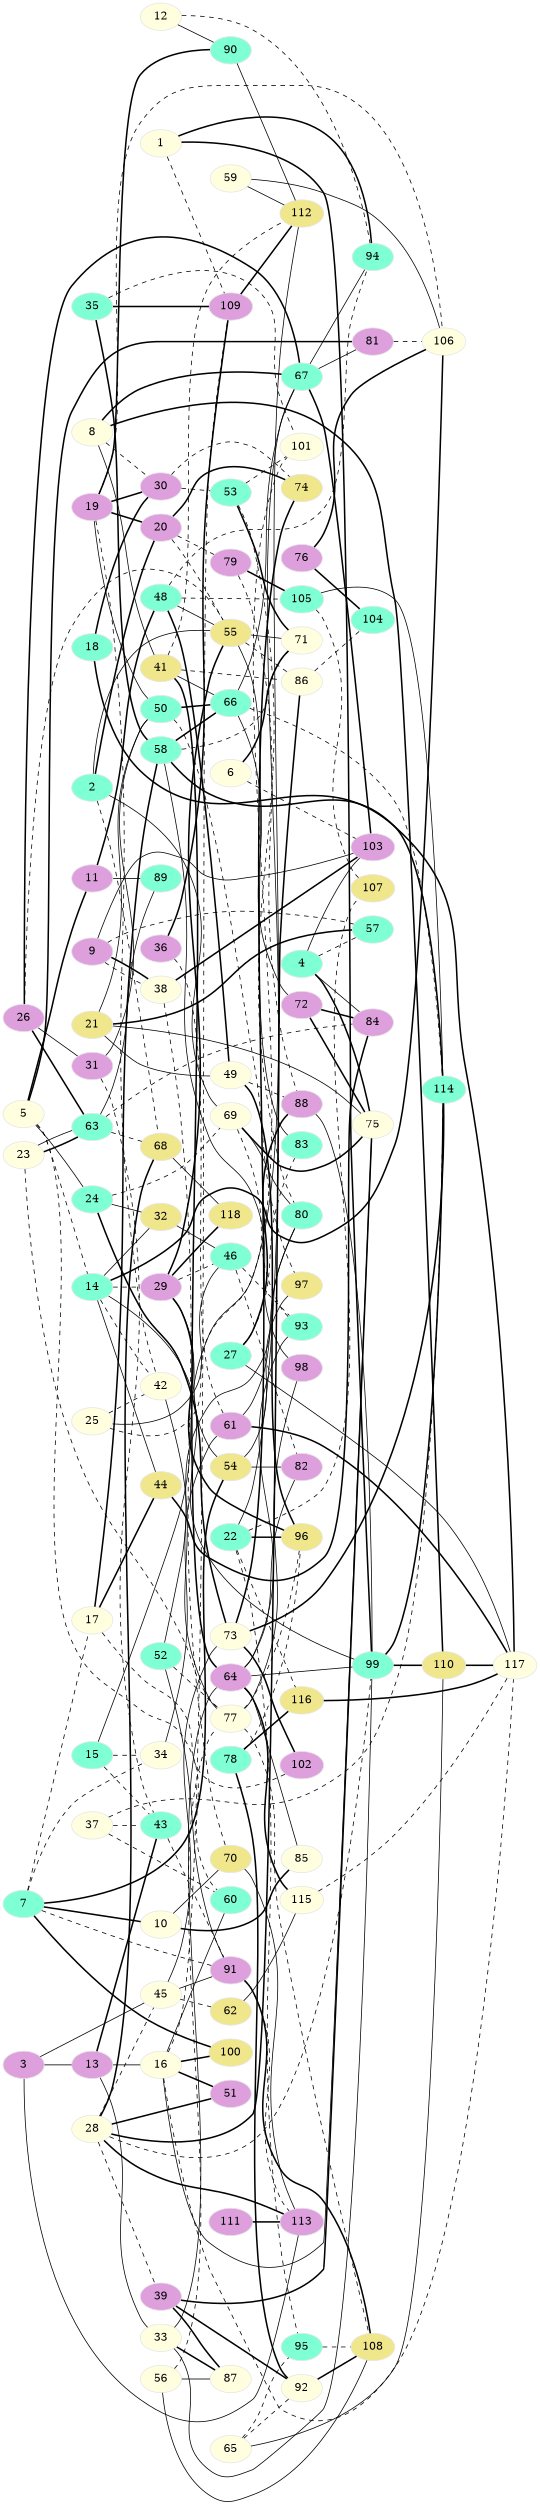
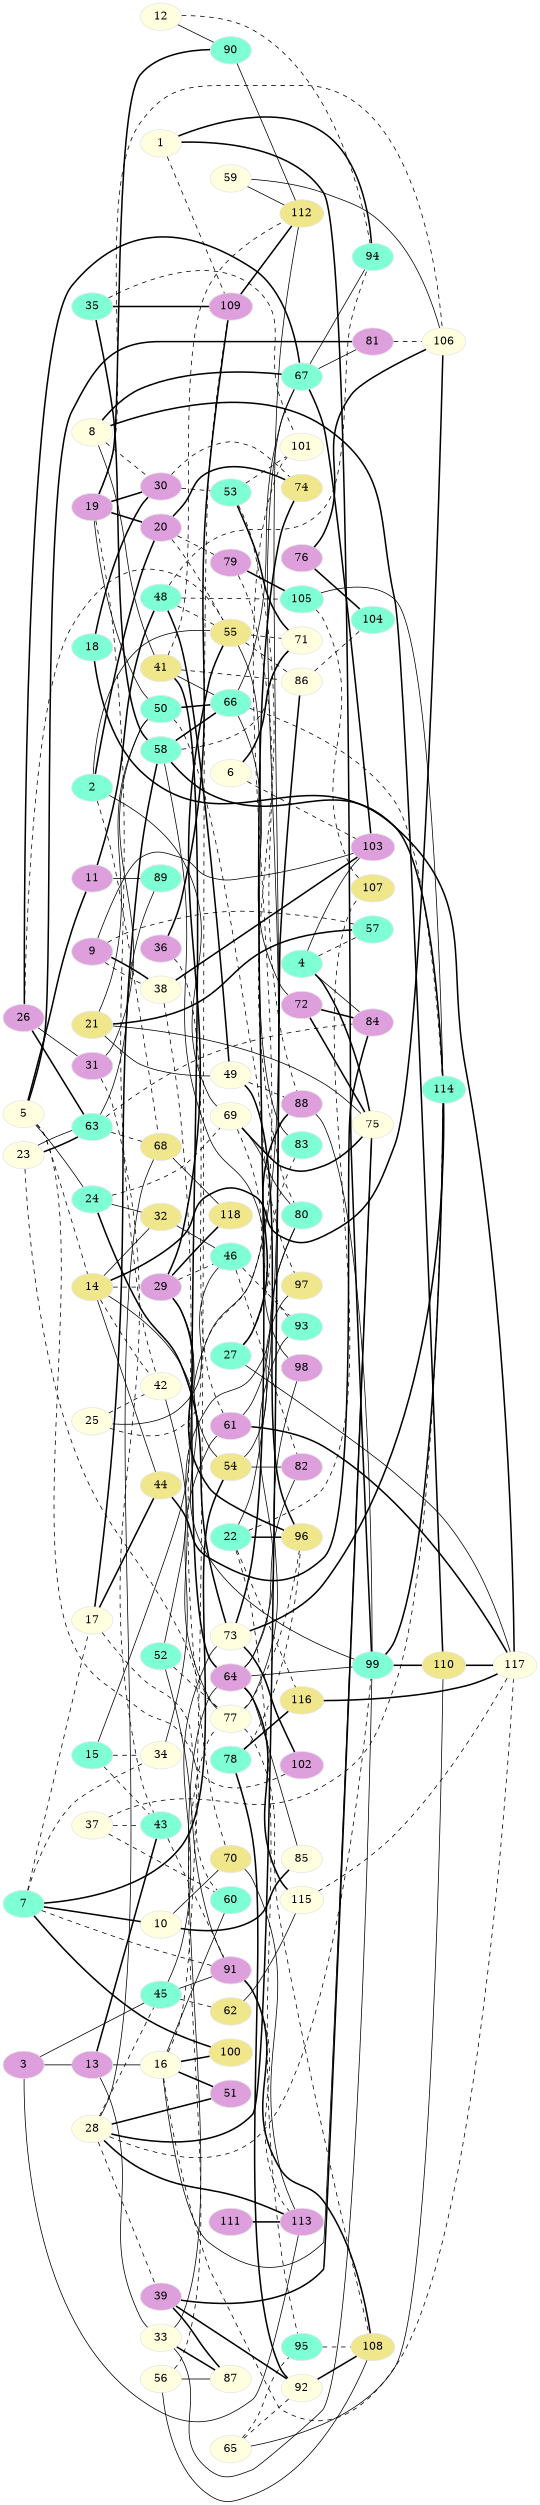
  graph {
    rankdir=LR
    node [color=gray90 fillcolor=aquamarine style=filled]
    edge [style=dashed]
    94
    1 [fillcolor=lightyellow]
    99
    109 [fillcolor=plum]
    110 [fillcolor=khaki]
    114
    112 [fillcolor=khaki]
    2
    20 [fillcolor=plum]
    55 [fillcolor=khaki]
    68 [fillcolor=khaki]
    69 [fillcolor=lightyellow]
    74 [fillcolor=khaki]
    79 [fillcolor=plum]
    71 [fillcolor=lightyellow]
    83
    86 [fillcolor=lightyellow]
    118 [fillcolor=khaki]
    75 [fillcolor=lightyellow]
    93
    80
    3 [fillcolor=plum]
    13 [fillcolor=plum]
-   45 [fillcolor=lightyellow]
+   45
    113 [fillcolor=plum]
    16 [fillcolor=lightyellow]
    33 [fillcolor=lightyellow]
    43
    91 [fillcolor=plum]
    73 [fillcolor=lightyellow]
    62 [fillcolor=khaki]
    4
    57
    84 [fillcolor=plum]
    103 [fillcolor=plum]
    11 [fillcolor=plum]
    5 [fillcolor=lightyellow]
-   14
+   14 [fillcolor=khaki]
    24
    60
    81 [fillcolor=plum]
    48
    89
    29 [fillcolor=plum]
    32 [fillcolor=khaki]
    42 [fillcolor=lightyellow]
    44 [fillcolor=khaki]
    106 [fillcolor=lightyellow]
    6 [fillcolor=lightyellow]
    7
    10 [fillcolor=lightyellow]
    17 [fillcolor=lightyellow]
    34 [fillcolor=lightyellow]
    54 [fillcolor=khaki]
    100 [fillcolor=khaki]
    70 [fillcolor=khaki]
    85 [fillcolor=lightyellow]
    58
    102 [fillcolor=plum]
    61 [fillcolor=plum]
    82 [fillcolor=plum]
    97 [fillcolor=khaki]
    108 [fillcolor=khaki]
    30 [fillcolor=plum]
    8 [fillcolor=lightyellow]
    41 [fillcolor=khaki]
    67
    53
    64 [fillcolor=plum]
    66
    117 [fillcolor=lightyellow]
    9 [fillcolor=plum]
    38 [fillcolor=lightyellow]
    49 [fillcolor=lightyellow]
    105
    12 [fillcolor=lightyellow]
    90
    51 [fillcolor=plum]
    87 [fillcolor=lightyellow]
    96 [fillcolor=khaki]
    46
    77 [fillcolor=lightyellow]
    15
    98 [fillcolor=plum]
    18
    19 [fillcolor=plum]
    50
    88 [fillcolor=plum]
    21 [fillcolor=khaki]
    22
    95
    107 [fillcolor=khaki]
    116 [fillcolor=khaki]
    63
    23 [fillcolor=lightyellow]
    25 [fillcolor=lightyellow]
    101 [fillcolor=lightyellow]
    26 [fillcolor=plum]
    31 [fillcolor=plum]
    27
    28 [fillcolor=lightyellow]
    39 [fillcolor=plum]
    92 [fillcolor=lightyellow]
    104
    111 [fillcolor=plum]
    115 [fillcolor=lightyellow]
    35
    36 [fillcolor=plum]
    37 [fillcolor=lightyellow]
    76 [fillcolor=plum]
    72 [fillcolor=plum]
    52
    56 [fillcolor=lightyellow]
    59 [fillcolor=lightyellow]
    65 [fillcolor=lightyellow]
    78
    1 -- 94 [style=bold]
    1 -- 99 [style=bold]
    1 -- 109
    99 -- 110 [style=bold]
    99 -- 114 [style=bold]
    109 -- 112 [style=bold]
    110 -- 117 [style=bold]
    2 -- 20 [style=bold]
    2 -- 55 [style=solid]
    2 -- 68
    2 -- 69 [style=solid]
    20 -- 55
    20 -- 74 [style=bold]
    20 -- 79
-   55 -- 71 [style=solid]
+   55 -- 71
    55 -- 83 [style=solid]
    55 -- 86
    68 -- 118 [style=solid]
    69 -- 75 [style=bold]
    69 -- 93
    69 -- 80 [style=solid]
    79 -- 105 [style=bold]
    79 -- 88
    86 -- 104
    3 -- 13 [style=solid]
    3 -- 45 [style=solid]
    3 -- 113 [style=solid]
    13 -- 16 [style=solid]
    13 -- 33 [style=solid]
    13 -- 43 [style=bold]
    45 -- 91 [style=solid]
    45 -- 73 [style=solid]
    45 -- 62
    16 -- 109
    16 -- 75 [style=solid]
    16 -- 60 [style=solid]
    16 -- 100 [style=bold]
    16 -- 117
    16 -- 51 [style=bold]
    33 -- 99 [style=solid]
    33 -- 64 [style=solid]
    33 -- 87 [style=bold]
    43 -- 91
    91 -- 113
    91 -- 108 [style=bold]
    73 -- 114 [style=bold]
    73 -- 74 [style=bold]
    73 -- 102 [style=bold]
    62 -- 115 [style=solid]
    4 -- 75 [style=bold]
    4 -- 57
    4 -- 84 [style=solid]
    4 -- 103 [style=solid]
    11 -- 48 [style=bold]
    11 -- 89 [style=solid]
    5 -- 11 [style=bold]
    5 -- 14
    5 -- 24 [style=solid]
    5 -- 60
    5 -- 81 [style=bold]
    14 -- 99 [style=solid]
    14 -- 29
    14 -- 32 [style=solid]
    14 -- 42
    14 -- 44 [style=solid]
    14 -- 106 [style=bold]
    24 -- 69
    24 -- 73 [style=bold]
    24 -- 32 [style=solid]
    81 -- 106
    48 -- 94
-   48 -- 55 [style=solid]
+   48 -- 55
    48 -- 49 [style=bold]
    48 -- 105
    29 -- 55 [style=bold]
    29 -- 118 [style=bold]
    29 -- 54 [style=solid]
    29 -- 96 [style=bold]
    29 -- 46
    32 -- 46 [style=solid]
    42 -- 77 [style=solid]
    44 -- 84 [style=bold]
    6 -- 71 [style=bold]
    6 -- 103
    7 -- 91
    7 -- 10 [style=bold]
    7 -- 17
    7 -- 34
    7 -- 54 [style=bold]
    7 -- 100 [style=bold]
    10 -- 70 [style=solid]
    10 -- 85 [style=bold]
    17 -- 44 [style=bold]
    17 -- 58 [style=bold]
    17 -- 102
    34 -- 61 [style=solid]
    54 -- 82 [style=solid]
    54 -- 97 [style=solid]
    70 -- 113 [style=solid]
    58 -- 114 [style=bold]
    58 -- 71
    58 -- 66 [style=bold]
    58 -- 98 [style=solid]
    61 -- 80 [style=solid]
    61 -- 117 [style=bold]
    30 -- 74
    30 -- 53
    8 -- 110 [style=bold]
    8 -- 30
    8 -- 41 [style=solid]
    8 -- 67 [style=bold]
    41 -- 112
    41 -- 86
    41 -- 64 [style=bold]
    41 -- 66 [style=solid]
    67 -- 94 [style=solid]
    67 -- 103 [style=bold]
    67 -- 81 [style=solid]
    53 -- 71 [style=bold]
    53 -- 80
    53 -- 101
    64 -- 99 [style=solid]
    64 -- 93 [style=solid]
    64 -- 85 [style=solid]
    64 -- 82 [style=solid]
    64 -- 115 [style=bold]
    66 -- 114
    66 -- 67 [style=solid]
    66 -- 72 [style=solid]
    9 -- 57
    9 -- 103 [style=solid]
    9 -- 38
    9 -- 38 [style=bold]
    38 -- 103 [style=bold]
    38 -- 70
    49 -- 96 [style=bold]
    49 -- 88
    105 -- 114 [style=solid]
    105 -- 107
    12 -- 94
    12 -- 90 [style=solid]
    90 -- 112 [style=solid]
    46 -- 93
    46 -- 82
    77 -- 108
    77 -- 96
    77 -- 98 [style=solid]
    15 -- 43
    15 -- 34
    15 -- 67 [style=solid]
    18 -- 30 [style=bold]
    18 -- 117 [style=bold]
    19 -- 20 [style=bold]
    19 -- 42
    19 -- 106
    19 -- 30 [style=bold]
    19 -- 90 [style=bold]
    19 -- 50 [style=solid]
    50 -- 97
    50 -- 66 [style=bold]
    88 -- 99 [style=solid]
    21 -- 75 [style=solid]
    21 -- 57 [style=bold]
    21 -- 49 [style=solid]
    21 -- 50 [style=solid]
    22 -- 112 [style=solid]
    22 -- 96 [style=bold]
    22 -- 95
    22 -- 107
    22 -- 116
    95 -- 108
    116 -- 117 [style=bold]
    63 -- 68
    63 -- 84
    63 -- 89 [style=solid]
    23 -- 77
    23 -- 63 [style=bold]
    23 -- 63 [style=solid]
    25 -- 42
    25 -- 46 [style=solid]
    25 -- 101
    26 -- 55
    26 -- 67 [style=bold]
    26 -- 63 [style=bold]
    26 -- 31 [style=solid]
    31 -- 43
    31 -- 50 [style=solid]
    27 -- 83
    27 -- 117 [style=solid]
    27 -- 88 [style=bold]
    28 -- 99
-   28 -- 68 [style=bold]
+   28 -- 68 [style=solid]
    28 -- 86 [style=bold]
    28 -- 45
    28 -- 113 [style=bold]
    28 -- 51 [style=bold]
    28 -- 39
    39 -- 75 [style=bold]
    39 -- 87 [style=bold]
    39 -- 92 [style=bold]
    92 -- 108 [style=bold]
    111 -- 113 [style=bold]
    115 -- 117
    35 -- 109 [style=bold]
    35 -- 58 [style=bold]
    35 -- 101
    36 -- 109 [style=bold]
    36 -- 61
    37 -- 114
    37 -- 43
    37 -- 60
    76 -- 106 [style=bold]
    76 -- 104 [style=bold]
    72 -- 75 [style=bold]
    72 -- 84 [style=bold]
    52 -- 80 [style=solid]
    52 -- 91 [style=solid]
    52 -- 77
    56 -- 108 [style=solid]
    56 -- 87 [style=solid]
    56 -- 77
    59 -- 112 [style=solid]
    59 -- 106 [style=solid]
    65 -- 110 [style=solid]
    65 -- 95
    65 -- 92
    78 -- 96
    78 -- 116 [style=bold]
    78 -- 92 [style=bold]
  }
